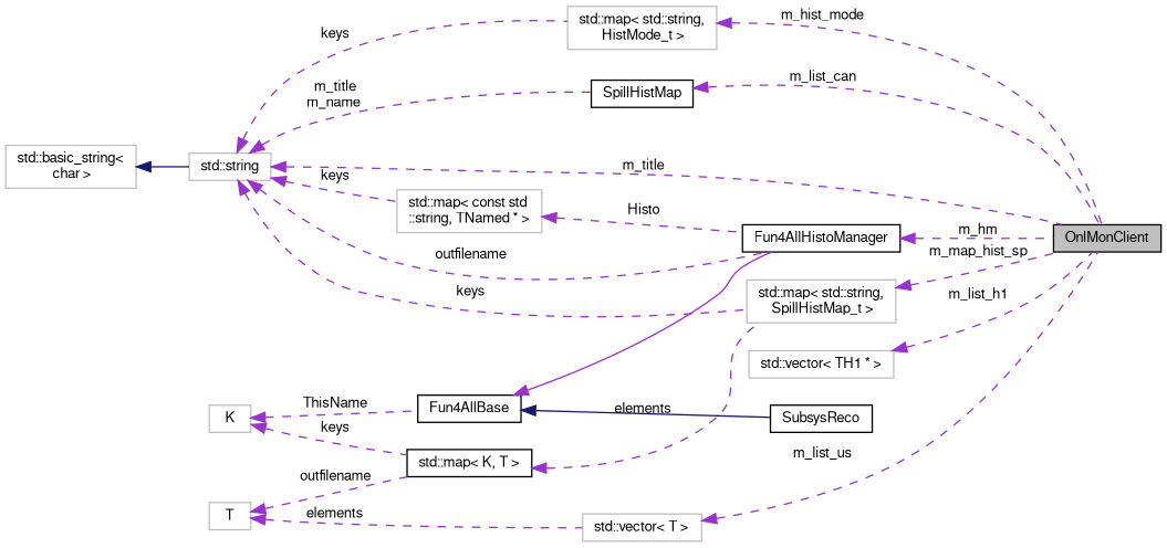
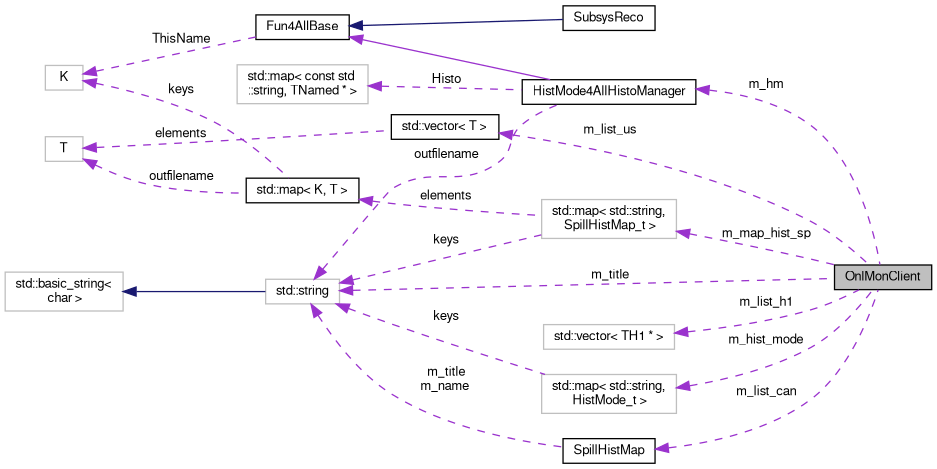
  digraph {
    rankdir=LR
    node [color=grey75 fontname=FreeSans fontsize=10 shape=record]
    edge [color=darkorchid3 dir=back fontname=FreeSans fontsize=10 labelfontname=FreeSans labelfontsize=10 style=dashed]
    n1 [color=black fillcolor=grey75 fontcolor=black height=0.2 label=OnlMonClient style=filled width=0.4]
    n2 [color=black height=0.2 label=SubsysReco width=0.4]
    n3 [color=black height=0.2 label=Fun4AllBase width=0.4]
-   n4 [color=black height=0.2 label=Fun4AllHistoManager width=0.4]
+   n4 [color=black height=0.2 label=HistMode4AllHistoManager width=0.4]
    n5 [height=0.2 label="std::string" width=0.4]
    n6 [height=0.2 label="std::map\< std::string,\l HistMode_t \>" width=0.4]
    n7 [color=black height=0.2 label=SpillHistMap width=0.4]
    n8 [height=0.2 label="std::map\< std::string,\l SpillHistMap_t \>" width=0.4]
    n9 [height=0.2 label="std::map\< const std\l::string, TNamed * \>" width=0.4]
    n10 [height=0.2 label="std::basic_string\<\l char \>" width=0.4]
    n11 [height=0.2 label="std::vector\< TH1 * \>" width=0.4]
    n12 [color=black height=0.2 label="std::map\< K, T \>" width=0.4]
    n13 [height=0.2 label=K width=0.4]
    n14 [height=0.2 label=T width=0.4]
-   n15 [height=0.2 label="std::vector\< T \>" width=0.4]
+   n15 [color=black height=0.2 label="std::vector\< T \>" width=0.4]
    n3 -> n2 [color=midnightblue style=solid]
    n3 -> n4 [style=solid]
    n4 -> n1 [label=" m_hm"]
    n5 -> n1 [label=" m_title"]
    n5 -> n4 [label=" outfilename"]
    n5 -> n6 [label=" keys"]
    n5 -> n7 [label=" m_title\nm_name"]
    n5 -> n8 [label=" keys"]
-   n5 -> n9 [label=" keys"]
    n6 -> n1 [label=" m_hist_mode"]
    n7 -> n1 [label=" m_list_can"]
    n8 -> n1 [label=" m_map_hist_sp"]
    n9 -> n4 [label=" Histo"]
    n10 -> n5 [color=midnightblue style=solid]
    n11 -> n1 [label=" m_list_h1"]
    n12 -> n8 [label=" elements"]
    n13 -> n3 [label=" ThisName"]
    n13 -> n12 [label=" keys"]
    n14 -> n12 [label=" outfilename"]
    n14 -> n15 [label=" elements"]
    n15 -> n1 [label=" m_list_us"]
  }
